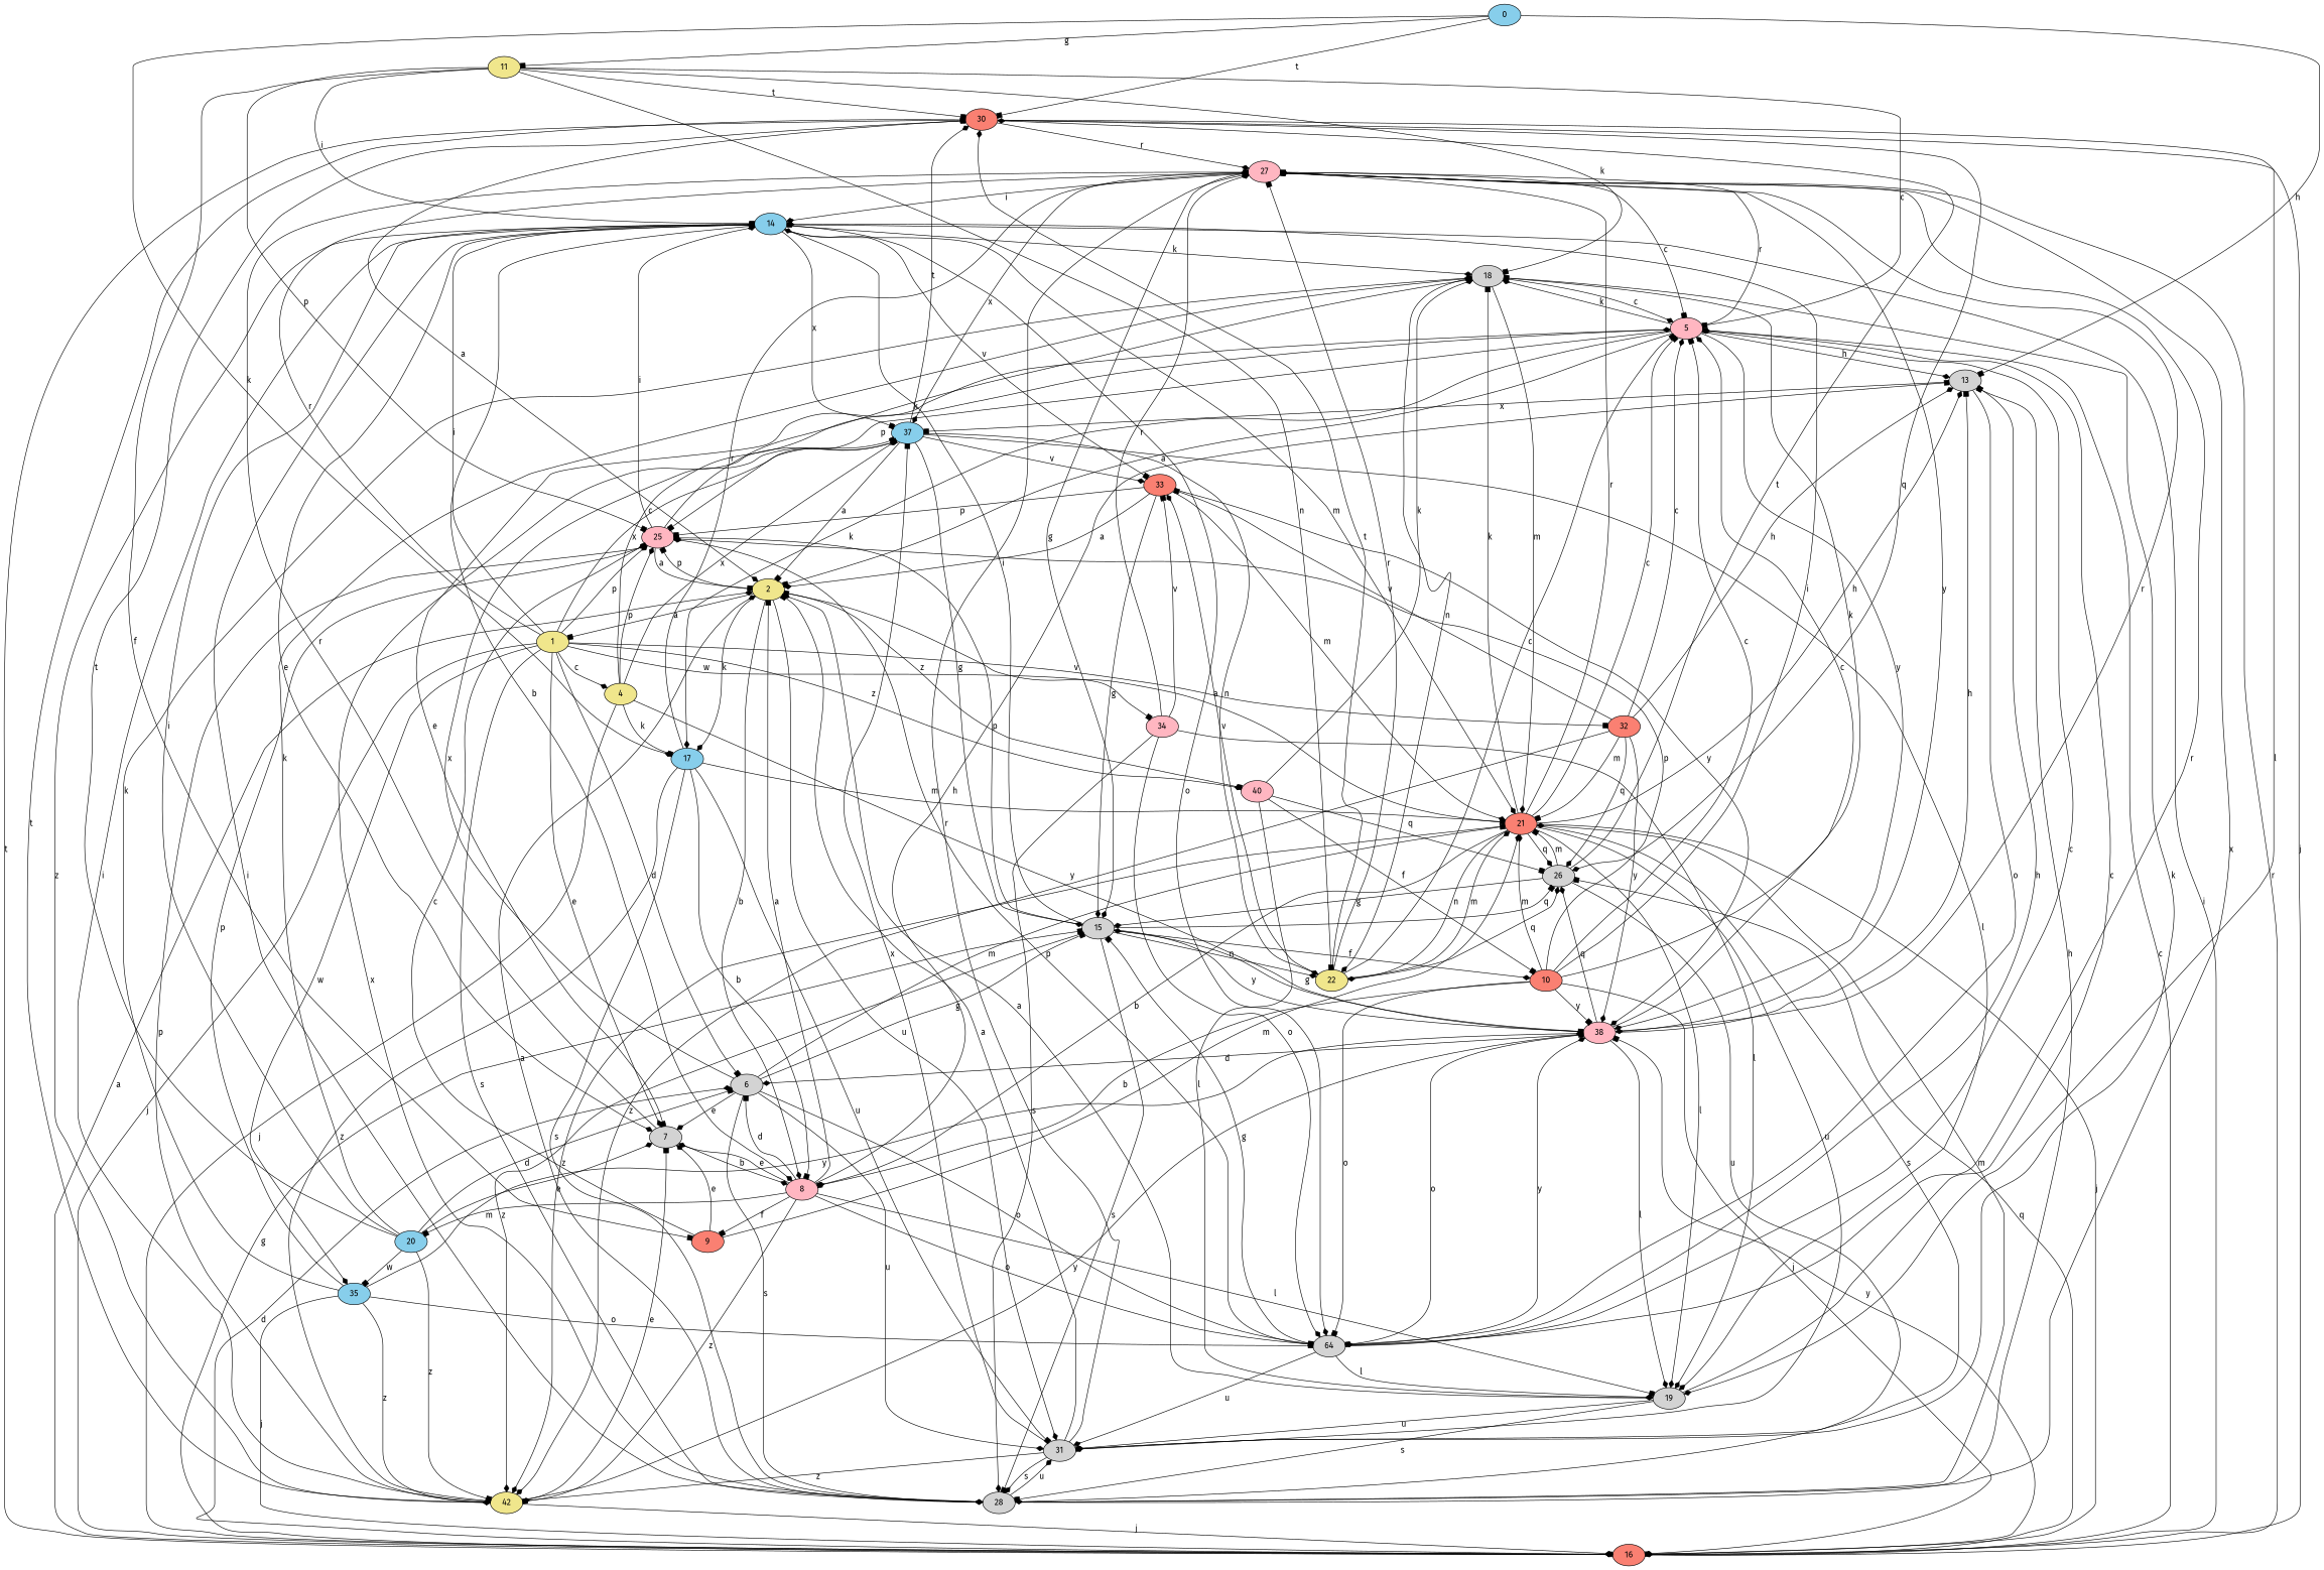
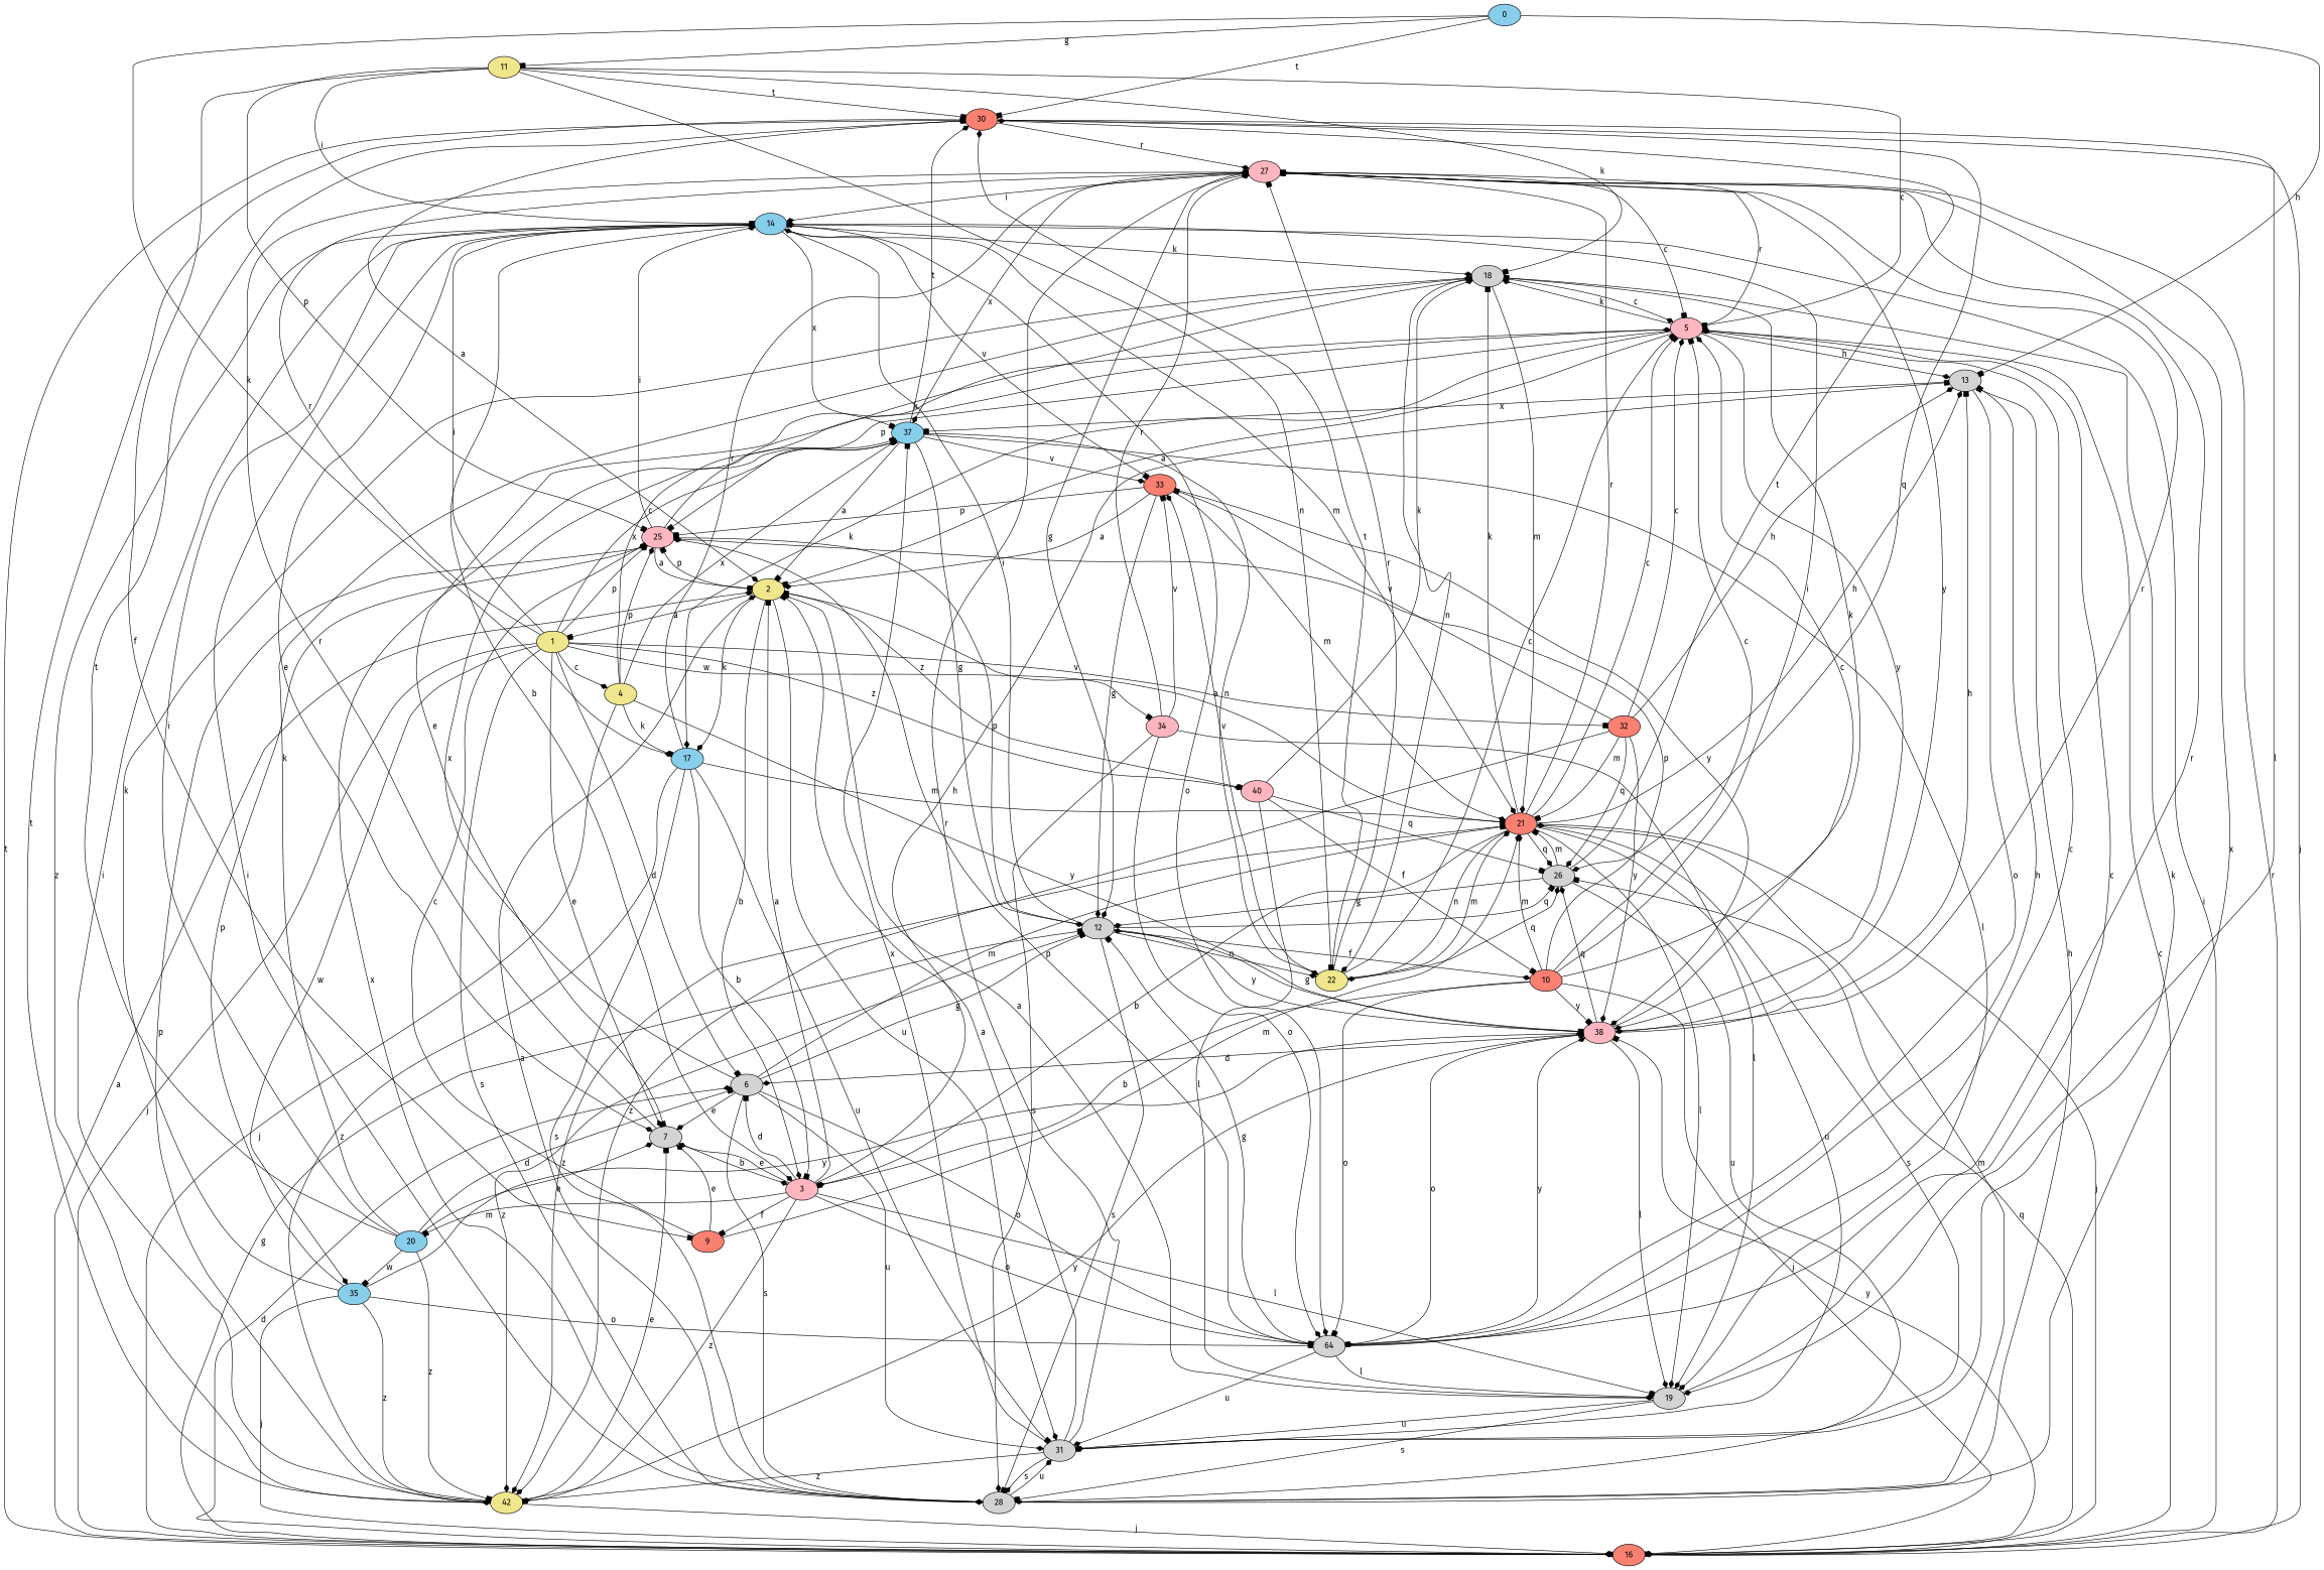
  strict digraph {
    fontname="Fira Sans"
    node [fillcolor=lightgrey fontname="Fira Sans" style=filled]
    edge [arrowhead=diamond fontname="Fira Sans"]
    0 [fillcolor=skyblue]
    11 [fillcolor=khaki]
    13
    17 [fillcolor=skyblue]
    30 [fillcolor=salmon]
    14 [fillcolor=skyblue]
    25 [fillcolor=lightpink]
    9 [fillcolor=salmon]
    5 [fillcolor=lightpink]
    18
    22 [fillcolor=khaki]
    37 [fillcolor=skyblue]
    n13 [label=64]
    27 [fillcolor=lightpink]
    28
-   3 [fillcolor=lightpink label=8]
+   3 [fillcolor=lightpink]
    31
    42 [fillcolor=khaki]
    21 [fillcolor=salmon]
    16 [fillcolor=salmon]
    2 [fillcolor=khaki]
    19
    26
    1 [fillcolor=khaki]
    4 [fillcolor=khaki]
    6
    7
    32 [fillcolor=salmon]
    34 [fillcolor=lightpink]
    35 [fillcolor=skyblue]
    40 [fillcolor=lightpink]
    38 [fillcolor=lightpink]
-   12 [label=15]
+   12
    33 [fillcolor=salmon]
    10 [fillcolor=salmon]
    20 [fillcolor=skyblue]
    0 -> 11 [arrowhead=box label=g]
    0 -> 13 [arrowhead=box label=h]
    0 -> 17 [label=k]
    0 -> 30 [arrowhead=box label=t]
    11 -> 30 [arrowhead=box label=t]
    11 -> 14 [arrowhead=box label=i]
    11 -> 25 [arrowhead=box label=p]
    11 -> 9 [arrowhead=box label=f]
    11 -> 5 [arrowhead=box label=c]
    11 -> 18 [arrowhead=box label=k]
    11 -> 22 [arrowhead=box label=n]
    13 -> 37 [arrowhead=box label=x]
    13 -> n13 [label=o]
    17 -> 27 [arrowhead=box label=r]
    17 -> 28 [label=s]
    17 -> 3 [arrowhead=box label=b]
    17 -> 31 [arrowhead=box label=u]
    17 -> 42 [arrowhead=box label=z]
    17 -> 21 [arrowhead=box label=m]
    30 -> 27 [label=r]
    30 -> 16 [label=j]
    30 -> 2 [label=a]
    30 -> 19 [label=l]
    30 -> 26 [label=q]
    14 -> 18 [label=k]
    14 -> 37 [arrowhead=box label=x]
    14 -> n13 [label=o]
    14 -> 3 [label=b]
    14 -> 42 [label=z]
    14 -> 21 [label=m]
    14 -> 7 [label=e]
    14 -> 33 [arrowhead=box label=v]
    25 -> 14 [label=i]
    25 -> 18 [label=k]
    25 -> 2 [arrowhead=box label=a]
    9 -> 25 [label=c]
    9 -> 21 [label=m]
    9 -> 7 [label=e]
    5 -> 13 [label=h]
    5 -> 17 [label=k]
    5 -> 25 [arrowhead=box label=p]
    5 -> 18 [label=k]
    5 -> 27 [arrowhead=box label=r]
    5 -> 2 [arrowhead=box label=a]
    5 -> 7 [arrowhead=box label=e]
    5 -> 38 [label=y]
    18 -> 5 [label=c]
    18 -> 22 [label=n]
    18 -> 21 [label=m]
    22 -> 30 [label=t]
    22 -> 5 [arrowhead=box label=c]
    22 -> 27 [arrowhead=box label=r]
    22 -> 21 [label=m]
    22 -> 26 [label=q]
    22 -> 33 [label=v]
    37 -> 30 [label=t]
    37 -> 22 [label=n]
    37 -> 2 [arrowhead=box label=a]
    37 -> 19 [label=l]
    37 -> 12 [label=g]
    37 -> 33 [label=v]
    n13 -> 13 [arrowhead=box label=h]
    n13 -> 25 [label=p]
    n13 -> 5 [label=c]
    n13 -> 27 [arrowhead=box label=r]
    n13 -> 31 [label=u]
    n13 -> 19 [label=l]
    n13 -> 38 [label=y]
    n13 -> 12 [arrowhead=box label=g]
    27 -> 14 [label=i]
    27 -> 5 [arrowhead=box label=c]
    27 -> 37 [label=x]
    27 -> 38 [label=y]
    27 -> 12 [label=g]
    28 -> 13 [arrowhead=box label=h]
    28 -> 14 [arrowhead=box label=i]
    28 -> 37 [arrowhead=box label=x]
    28 -> 27 [arrowhead=box label=x]
    28 -> 31 [label=u]
    28 -> 21 [label=m]
    28 -> 2 [label=a]
    3 -> 13 [arrowhead=box label=h]
    3 -> 9 [arrowhead=box label=f]
    3 -> n13 [arrowhead=box label=o]
    3 -> 42 [arrowhead=box label=z]
    3 -> 2 [arrowhead=box label=a]
    3 -> 19 [arrowhead=box label=l]
    3 -> 6 [arrowhead=box label=d]
    3 -> 7 [label=e]
    3 -> 20 [arrowhead=box label=m]
    31 -> 18 [arrowhead=box label=k]
    31 -> 37 [arrowhead=box label=x]
    31 -> 27 [label=r]
    31 -> 28 [label=s]
    31 -> 42 [label=z]
    31 -> 2 [arrowhead=box label=a]
    42 -> 30 [arrowhead=box label=t]
    42 -> 14 [label=i]
    42 -> 25 [label=p]
    42 -> 16 [label=j]
    42 -> 7 [arrowhead=box label=e]
    42 -> 38 [arrowhead=box label=y]
    21 -> 13 [label=h]
    21 -> 5 [arrowhead=box label=c]
    21 -> 18 [arrowhead=box label=k]
    21 -> 22 [label=n]
    21 -> 27 [arrowhead=box label=r]
    21 -> 28 [label=s]
    21 -> 3 [label=b]
    21 -> 31 [label=u]
    21 -> 42 [label=z]
    21 -> 16 [arrowhead=box label=j]
    21 -> 2 [arrowhead=box label=a]
    21 -> 19 [label=l]
    21 -> 26 [label=q]
    16 -> 30 [arrowhead=box label=t]
    16 -> 14 [arrowhead=box label=i]
    16 -> 5 [label=c]
    16 -> 27 [label=r]
    16 -> 2 [label=a]
    16 -> 26 [arrowhead=box label=q]
    16 -> 6 [label=d]
    16 -> 38 [arrowhead=box label=y]
    16 -> 12 [arrowhead=box label=g]
    2 -> 17 [label=k]
    2 -> 25 [arrowhead=box label=p]
    2 -> 3 [label=b]
    2 -> 31 [label=u]
    2 -> 1 [arrowhead=box label=a]
    2 -> 40 [arrowhead=box label=z]
    19 -> 5 [arrowhead=box label=c]
    19 -> 28 [arrowhead=box label=s]
    19 -> 31 [label=u]
    19 -> 2 [label=a]
    26 -> 30 [label=t]
    26 -> 31 [arrowhead=box label=u]
    26 -> 21 [arrowhead=box label=m]
    26 -> 12 [label=g]
    1 -> 14 [arrowhead=box label=i]
    1 -> 25 [label=p]
    1 -> 37 [arrowhead=box label=x]
    1 -> 27 [label=r]
    1 -> 28 [label=s]
    1 -> 16 [label=j]
    1 -> 4 [label=c]
    1 -> 6 [arrowhead=box label=d]
    1 -> 7 [label=e]
    1 -> 32 [arrowhead=box label=v]
    1 -> 34 [arrowhead=box label=w]
    1 -> 35 [label=w]
    1 -> 40 [label=z]
    4 -> 17 [arrowhead=box label=k]
    4 -> 25 [label=p]
    4 -> 5 [label=c]
    4 -> 37 [label=x]
    4 -> 16 [label=j]
    4 -> 38 [arrowhead=box label=y]
    6 -> 37 [arrowhead=box label=x]
    6 -> n13 [arrowhead=box label=o]
    6 -> 28 [label=s]
    6 -> 31 [label=u]
    6 -> 21 [arrowhead=box label=m]
    6 -> 7 [label=e]
    6 -> 12 [arrowhead=box label=g]
    7 -> 27 [arrowhead=box label=r]
    7 -> 3 [label=b]
    32 -> 13 [label=h]
    32 -> 5 [label=c]
    32 -> 42 [label=z]
    32 -> 21 [arrowhead=box label=m]
    32 -> 26 [label=q]
    32 -> 38 [label=y]
    32 -> 33 [arrowhead=box label=v]
    34 -> n13 [label=o]
    34 -> 27 [label=r]
    34 -> 28 [label=s]
    34 -> 19 [label=l]
    34 -> 33 [arrowhead=box label=v]
    35 -> 25 [arrowhead=box label=p]
    35 -> 18 [label=k]
    35 -> n13 [arrowhead=box label=o]
    35 -> 42 [label=z]
    35 -> 16 [arrowhead=box label=j]
    35 -> 38 [label=y]
    40 -> 18 [label=k]
    40 -> 19 [label=l]
    40 -> 26 [arrowhead=box label=q]
    40 -> 10 [arrowhead=box label=f]
    38 -> 13 [arrowhead=box label=h]
    38 -> 5 [label=c]
    38 -> n13 [arrowhead=box label=o]
    38 -> 27 [label=r]
    38 -> 19 [label=l]
    38 -> 26 [label=q]
    38 -> 6 [label=d]
    38 -> 12 [label=g]
    12 -> 14 [label=i]
    12 -> 25 [arrowhead=box label=p]
    12 -> 22 [label=n]
    12 -> 28 [arrowhead=box label=s]
    12 -> 42 [label=z]
    12 -> 26 [arrowhead=box label=q]
    12 -> 38 [arrowhead=box label=y]
    12 -> 10 [label=f]
    33 -> 25 [arrowhead=box label=p]
    33 -> 21 [label=m]
    33 -> 2 [label=a]
    33 -> 38 [label=y]
    33 -> 12 [label=g]
    10 -> 14 [label=i]
    10 -> 25 [label=p]
    10 -> 5 [arrowhead=box label=c]
    10 -> 18 [arrowhead=box label=k]
    10 -> n13 [arrowhead=box label=o]
    10 -> 3 [arrowhead=box label=b]
    10 -> 21 [label=m]
    10 -> 16 [label=j]
    10 -> 38 [arrowhead=box label=y]
    20 -> 30 [arrowhead=box label=t]
    20 -> 14 [arrowhead=box label=i]
    20 -> 18 [arrowhead=box label=k]
    20 -> 42 [arrowhead=box label=z]
    20 -> 6 [arrowhead=box label=d]
    20 -> 7 [label=e]
    20 -> 35 [arrowhead=box label=w]
  }
